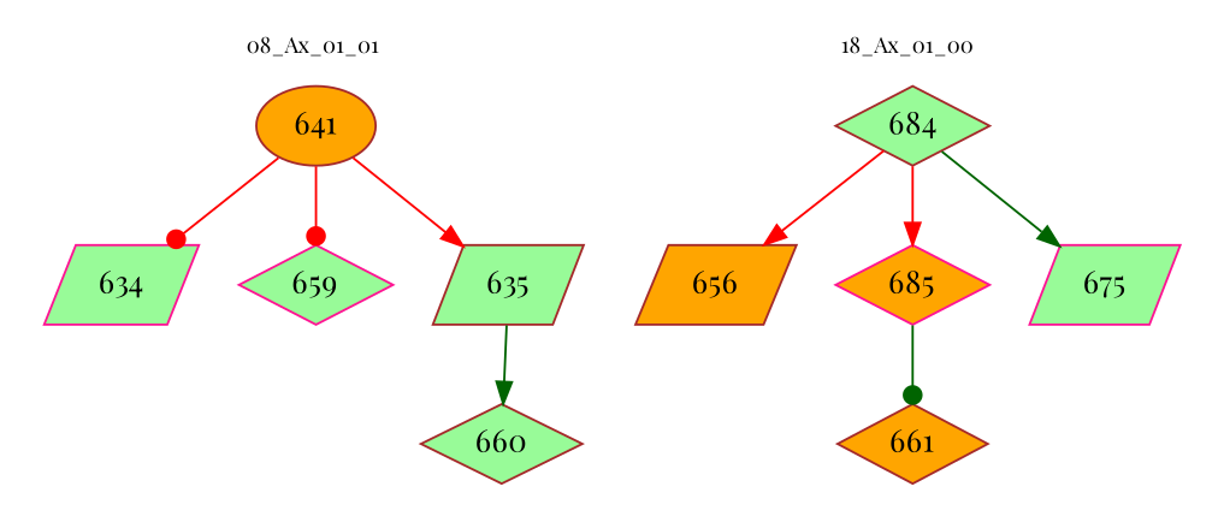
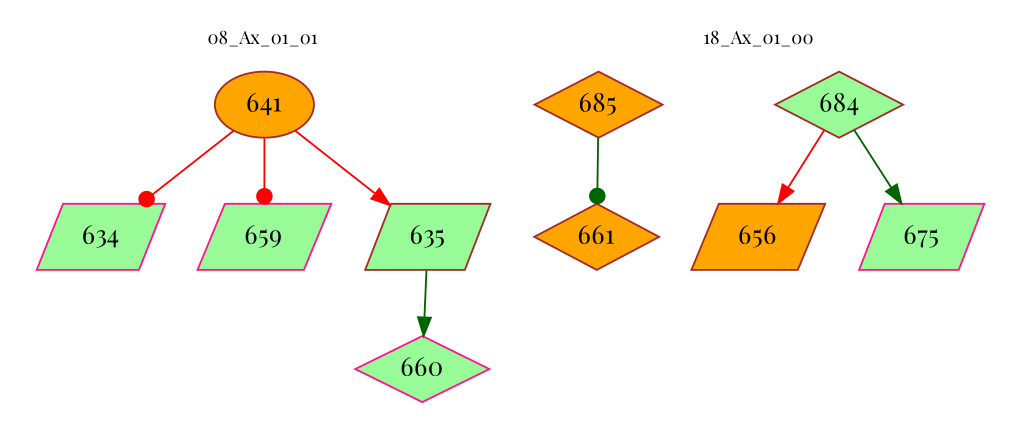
  digraph {
    fontname="Playfair Display"
    node [color=brown fillcolor=palegreen fontname="Playfair Display" shape=diamond style=filled]
    edge [arrowhead=normal color=red fontname="Playfair Display"]
    n1 [fillcolor=orange label=641 shape=ellipse]
    n2 [color=deeppink label=634 shape=parallelogram]
-   n3 [color=deeppink label=659]
+   n3 [color=deeppink label=659 shape=parallelogram]
    n4 [label=635 shape=parallelogram]
-   n5 [label=660]
+   n5 [color=deeppink label=660]
    n6 [label=684]
    n7 [fillcolor=orange label=656 shape=parallelogram]
-   n8 [color=deeppink fillcolor=orange label=685]
+   n8 [fillcolor=orange label=685]
    n9 [color=deeppink label=675 shape=parallelogram]
    n10 [fillcolor=orange label=661]
    subgraph cluster_1 {
      color=white
      fontsize=10
      label="08_Ax_01_01"
      n1
      n2
      n3
      n4
      n5
    }
    subgraph cluster_2 {
      color=white
      fontsize=10
      label="18_Ax_01_00"
      n6
      n7
      n8
      n9
      n10
    }
    n1 -> n2 [arrowhead=dot]
    n1 -> n3 [arrowhead=dot]
    n1 -> n4
    n4 -> n5 [color=darkgreen]
    n6 -> n7
-   n6 -> n8
    n6 -> n9 [color=darkgreen]
    n8 -> n10 [arrowhead=dot color=darkgreen]
  }
